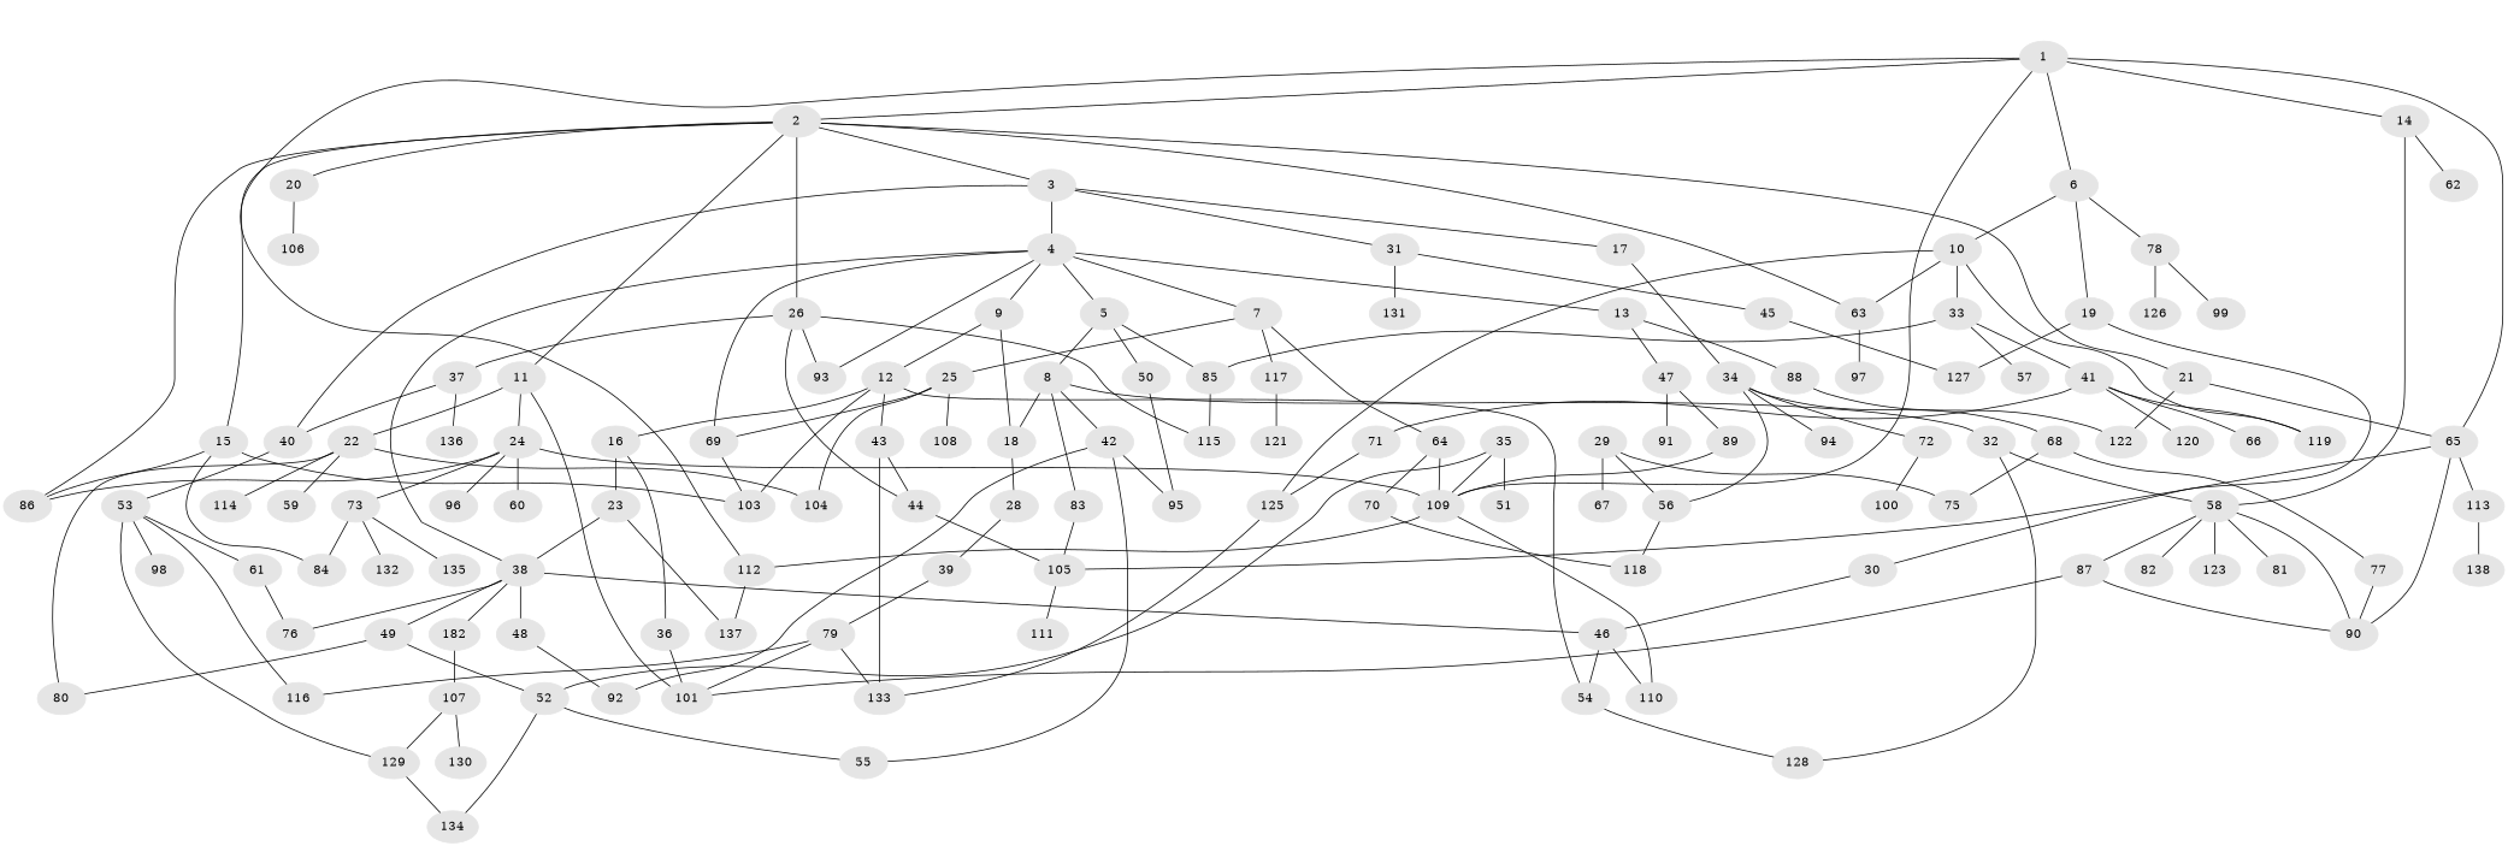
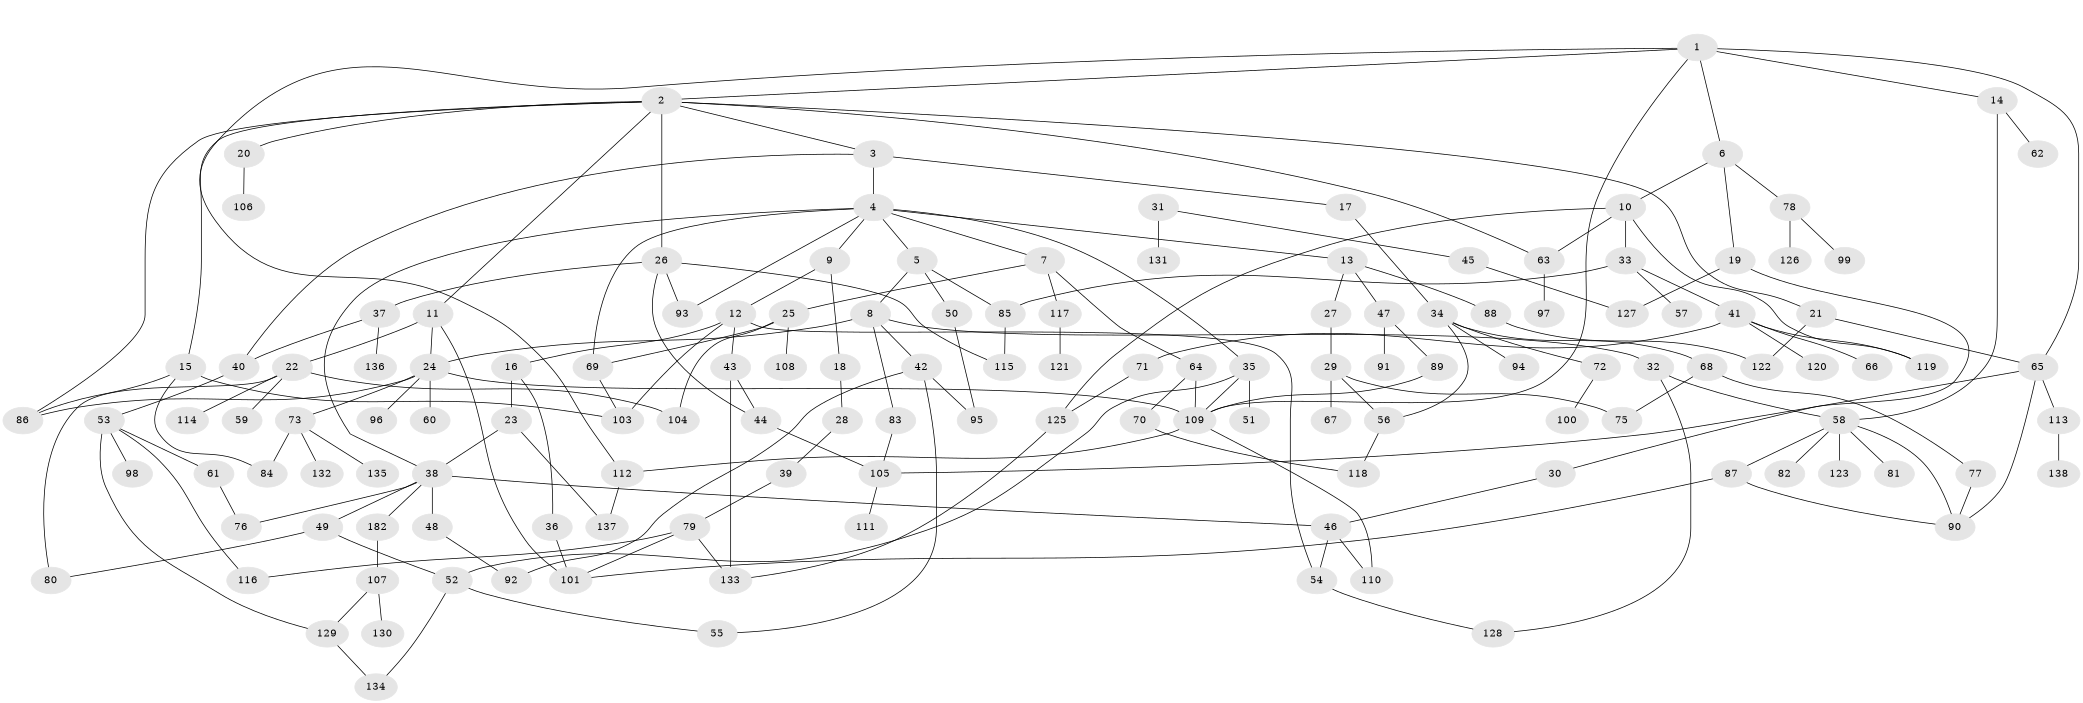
  graph {
    node [color=gray90 style=filled]
    1
    2
    6
    14
    65
    109
    112
    3
    11
    15
    20
    21
    26
    63
    86
    10
    19
    78
    58
    62
    105
    90
    113
    110
    137
    4
    17
    31
    40
    22
    24
    101
    103
    84
    106
    122
    93
    37
    44
    115
    97
    5
    7
    9
    13
    35
    38
    69
    34
    45
    131
    53
    8
    50
    85
    25
    64
    117
    18
    12
+   27
    47
    88
    51
    52
    46
    48
    49
    76
    n70 [label=182]
    32
    42
    83
    95
    33
    119
    125
    30
    127
    99
    126
    104
    108
    70
    121
    28
    128
    55
    92
    16
    43
    54
    41
    57
    133
    59
    80
    114
    60
    73
    96
    23
    36
    29
    89
    91
    81
    82
    87
    123
    56
    68
    72
    94
    39
    132
    135
    136
    67
    75
    79
    118
    66
    71
    120
    77
    100
    134
    107
    116
    61
    98
    129
    111
    138
    130
    1 -- 2
    1 -- 6
    1 -- 14
    1 -- 65
    1 -- 109
    1 -- 112
    2 -- 3
    2 -- 11
    2 -- 15
    2 -- 20
    2 -- 21
    2 -- 26
    2 -- 63
    2 -- 86
    6 -- 10
    6 -- 19
    6 -- 78
    14 -- 58
    14 -- 62
    65 -- 105
    65 -- 90
    65 -- 113
    109 -- 112
    109 -- 110
    112 -- 137
    3 -- 4
    3 -- 17
-   3 -- 31
    3 -- 40
    11 -- 22
    11 -- 24
    11 -- 101
    15 -- 86
    15 -- 103
    15 -- 84
    20 -- 106
    21 -- 65
    21 -- 122
    26 -- 93
    26 -- 37
    26 -- 44
    26 -- 115
    63 -- 97
    10 -- 63
    10 -- 33
    10 -- 119
    10 -- 125
    19 -- 30
    19 -- 127
    78 -- 99
    78 -- 126
    58 -- 90
    58 -- 81
    58 -- 82
    58 -- 87
    58 -- 123
    105 -- 111
    113 -- 138
    4 -- 93
    4 -- 5
    4 -- 7
    4 -- 9
    4 -- 13
+   4 -- 35
    4 -- 38
    4 -- 69
    17 -- 34
    31 -- 45
    31 -- 131
    40 -- 53
    22 -- 104
    22 -- 59
    22 -- 80
    22 -- 114
    24 -- 109
    24 -- 86
    24 -- 60
    24 -- 73
    24 -- 96
    37 -- 40
    37 -- 136
    44 -- 105
    5 -- 8
    5 -- 50
    5 -- 85
    7 -- 25
    7 -- 64
    7 -- 117
    9 -- 18
    9 -- 12
+   13 -- 27
    13 -- 47
    13 -- 88
    35 -- 109
    35 -- 51
    35 -- 52
    38 -- 46
    38 -- 48
    38 -- 49
    38 -- 76
    38 -- n70
    69 -- 103
    34 -- 56
    34 -- 68
    34 -- 72
    34 -- 94
    45 -- 127
    53 -- 116
    53 -- 61
    53 -- 98
    53 -- 129
-   8 -- 18
+   8 -- 24
    8 -- 32
    8 -- 42
    8 -- 83
    50 -- 95
    85 -- 115
    25 -- 69
    25 -- 104
    25 -- 108
    64 -- 109
    64 -- 70
    117 -- 121
    18 -- 28
    12 -- 103
    12 -- 16
    12 -- 43
    12 -- 54
+   27 -- 29
    47 -- 89
    47 -- 91
    88 -- 122
    52 -- 55
    52 -- 134
    46 -- 110
    46 -- 54
    48 -- 92
    49 -- 52
    49 -- 80
    n70 -- 107
    32 -- 58
    32 -- 128
    42 -- 95
    42 -- 55
    42 -- 92
    83 -- 105
    33 -- 85
    33 -- 41
    33 -- 57
    125 -- 133
    30 -- 46
    70 -- 118
    28 -- 39
    16 -- 23
    16 -- 36
    43 -- 44
    43 -- 133
    54 -- 128
    41 -- 119
    41 -- 66
    41 -- 71
    41 -- 120
    73 -- 84
    73 -- 132
    73 -- 135
    23 -- 137
    23 -- 38
    36 -- 101
    29 -- 56
    29 -- 67
    29 -- 75
    89 -- 109
    87 -- 90
    87 -- 101
    56 -- 118
    68 -- 75
    68 -- 77
    72 -- 100
    39 -- 79
    79 -- 101
    79 -- 133
    79 -- 116
    71 -- 125
    77 -- 90
    107 -- 129
    107 -- 130
    61 -- 76
    129 -- 134
  }
